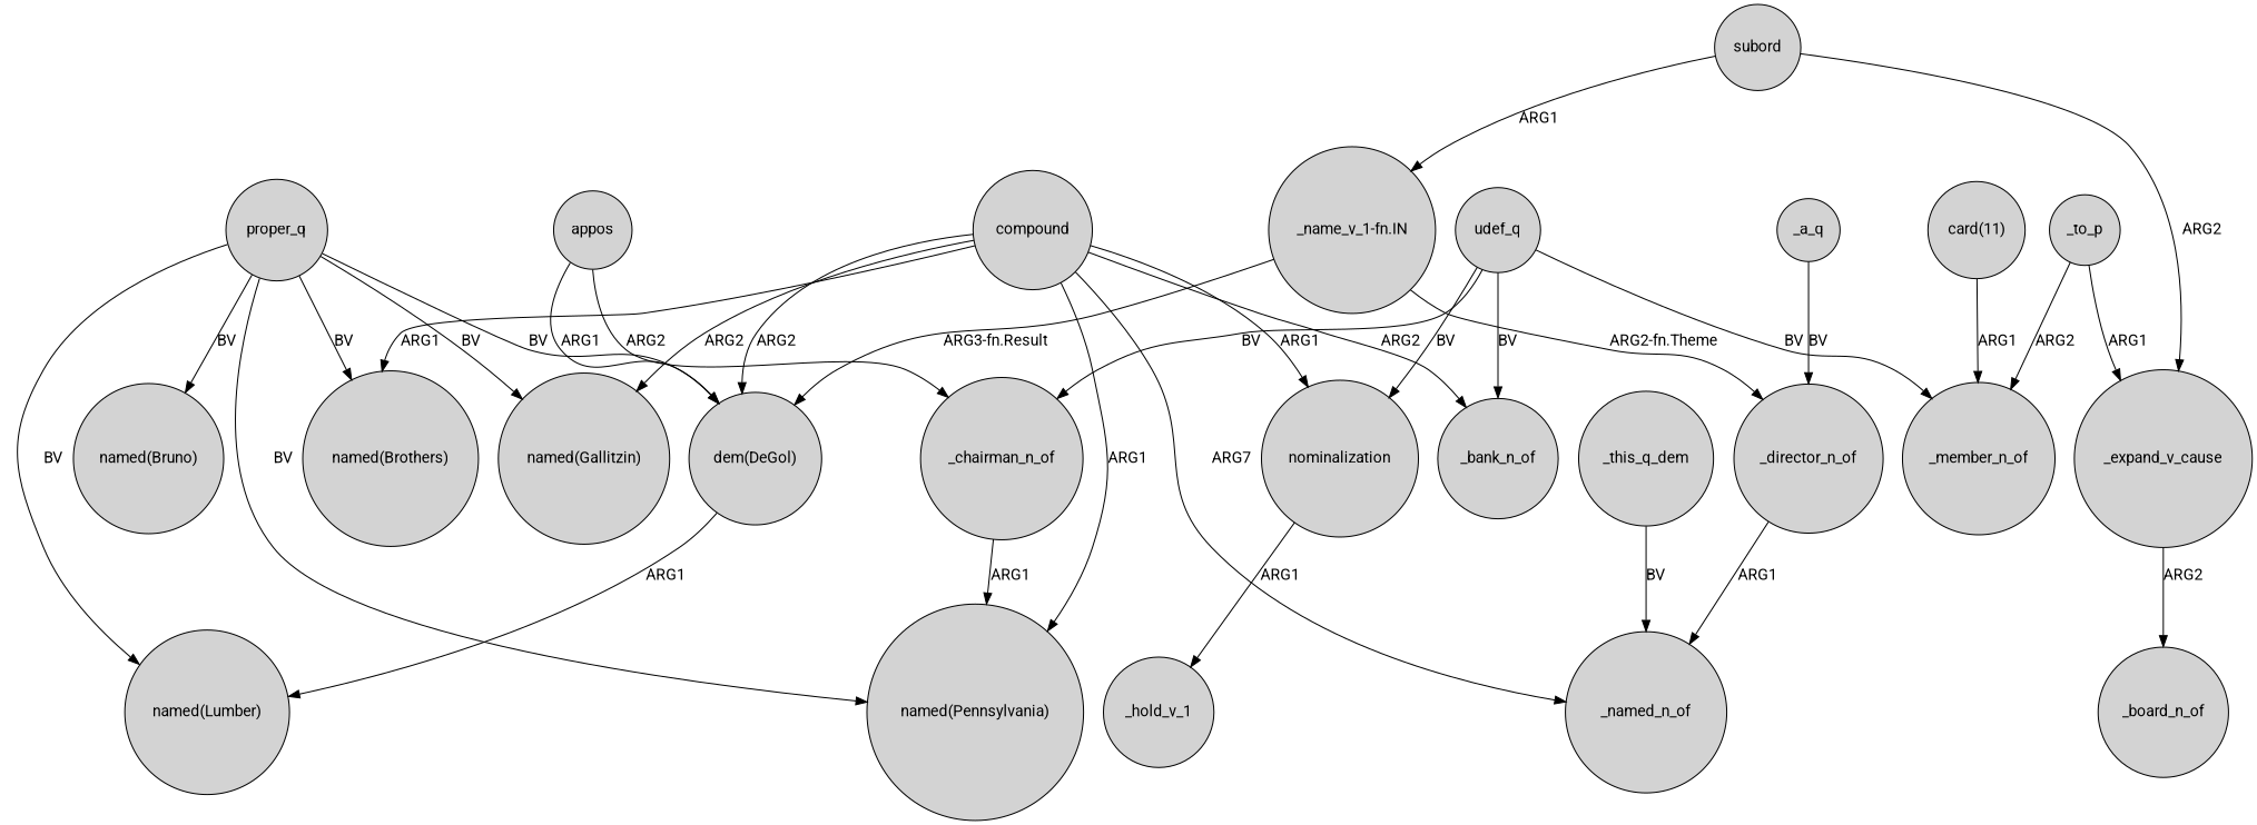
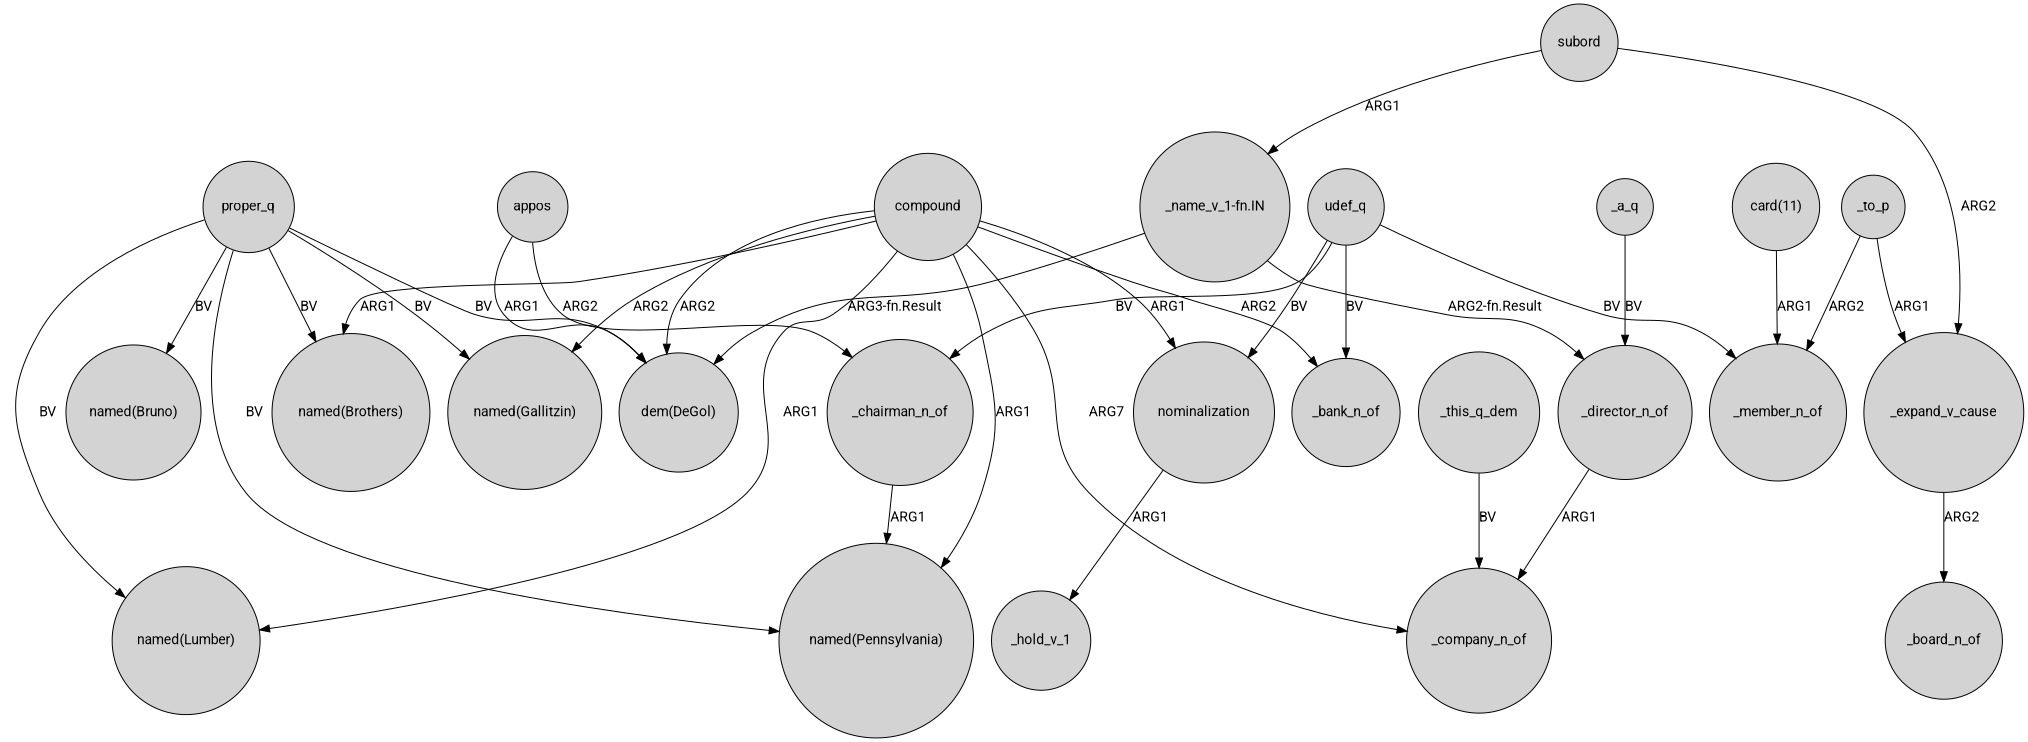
  digraph {
    fontname=Roboto
    node [fontname=Roboto shape=circle style=filled]
    edge [fontname=Roboto]
    n1 [label="dem(DeGol)"]
    compound
    "named(Lumber)"
    _bank_n_of
    "named(Brothers)"
    "named(Pennsylvania)"
-   _company_n_of [label=_named_n_of]
+   _company_n_of
    "named(Gallitzin)"
    nominalization
    _hold_v_1
    proper_q
    "named(Bruno)"
    appos
    _chairman_n_of
    "_name_v_1-fn.IN"
    _director_n_of
    _this_q_dem
    "card(11)"
    _member_n_of
    udef_q
    _a_q
    subord
    _expand_v_cause
    _board_n_of
    _to_p
    compound -> n1 [label=ARG2]
-   n1 -> "named(Lumber)" [label=ARG1]
+   compound -> "named(Lumber)" [label=ARG1]
    compound -> _bank_n_of [label=ARG2]
    compound -> "named(Brothers)" [label=ARG1]
    compound -> "named(Pennsylvania)" [label=ARG1]
    compound -> _company_n_of [label=ARG7]
    compound -> "named(Gallitzin)" [label=ARG2]
    compound -> nominalization [label=ARG1]
    nominalization -> _hold_v_1 [label=ARG1]
    proper_q -> n1 [label=BV]
    proper_q -> "named(Lumber)" [label=BV]
    proper_q -> "named(Brothers)" [label=BV]
    proper_q -> "named(Pennsylvania)" [label=BV]
    proper_q -> "named(Gallitzin)" [label=BV]
    proper_q -> "named(Bruno)" [label=BV]
    appos -> n1 [label=ARG1]
    appos -> _chairman_n_of [label=ARG2]
    _chairman_n_of -> "named(Pennsylvania)" [label=ARG1]
    "_name_v_1-fn.IN" -> n1 [label="ARG3-fn.Result"]
-   "_name_v_1-fn.IN" -> _director_n_of [label="ARG2-fn.Theme"]
+   "_name_v_1-fn.IN" -> _director_n_of [label="ARG2-fn.Result"]
    _director_n_of -> _company_n_of [label=ARG1]
    _this_q_dem -> _company_n_of [label=BV]
    "card(11)" -> _member_n_of [label=ARG1]
    udef_q -> _bank_n_of [label=BV]
    udef_q -> nominalization [label=BV]
    udef_q -> _chairman_n_of [label=BV]
    udef_q -> _member_n_of [label=BV]
    _a_q -> _director_n_of [label=BV]
    subord -> "_name_v_1-fn.IN" [label=ARG1]
    subord -> _expand_v_cause [label=ARG2]
    _expand_v_cause -> _board_n_of [label=ARG2]
    _to_p -> _member_n_of [label=ARG2]
    _to_p -> _expand_v_cause [label=ARG1]
  }
